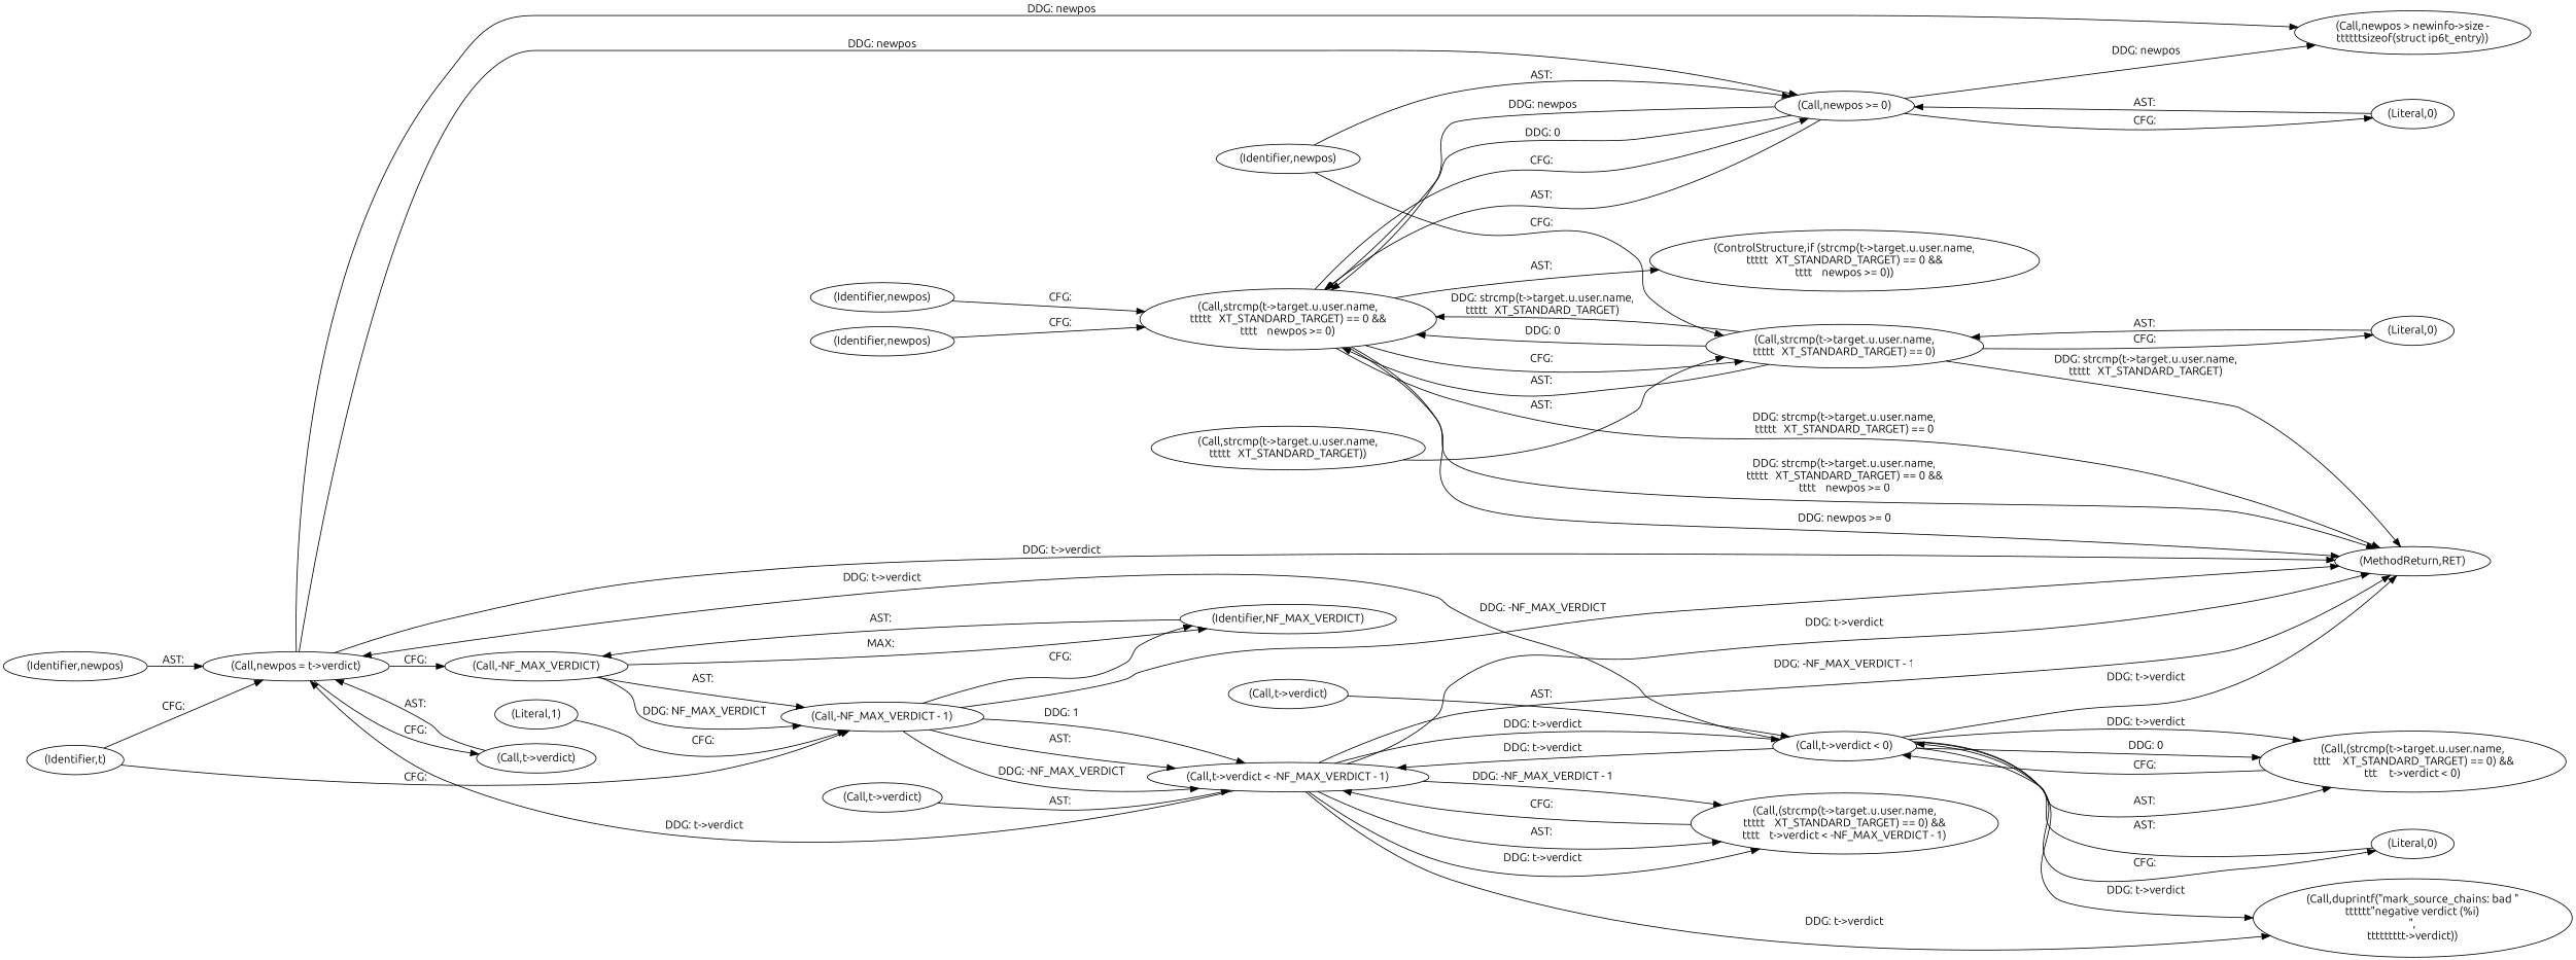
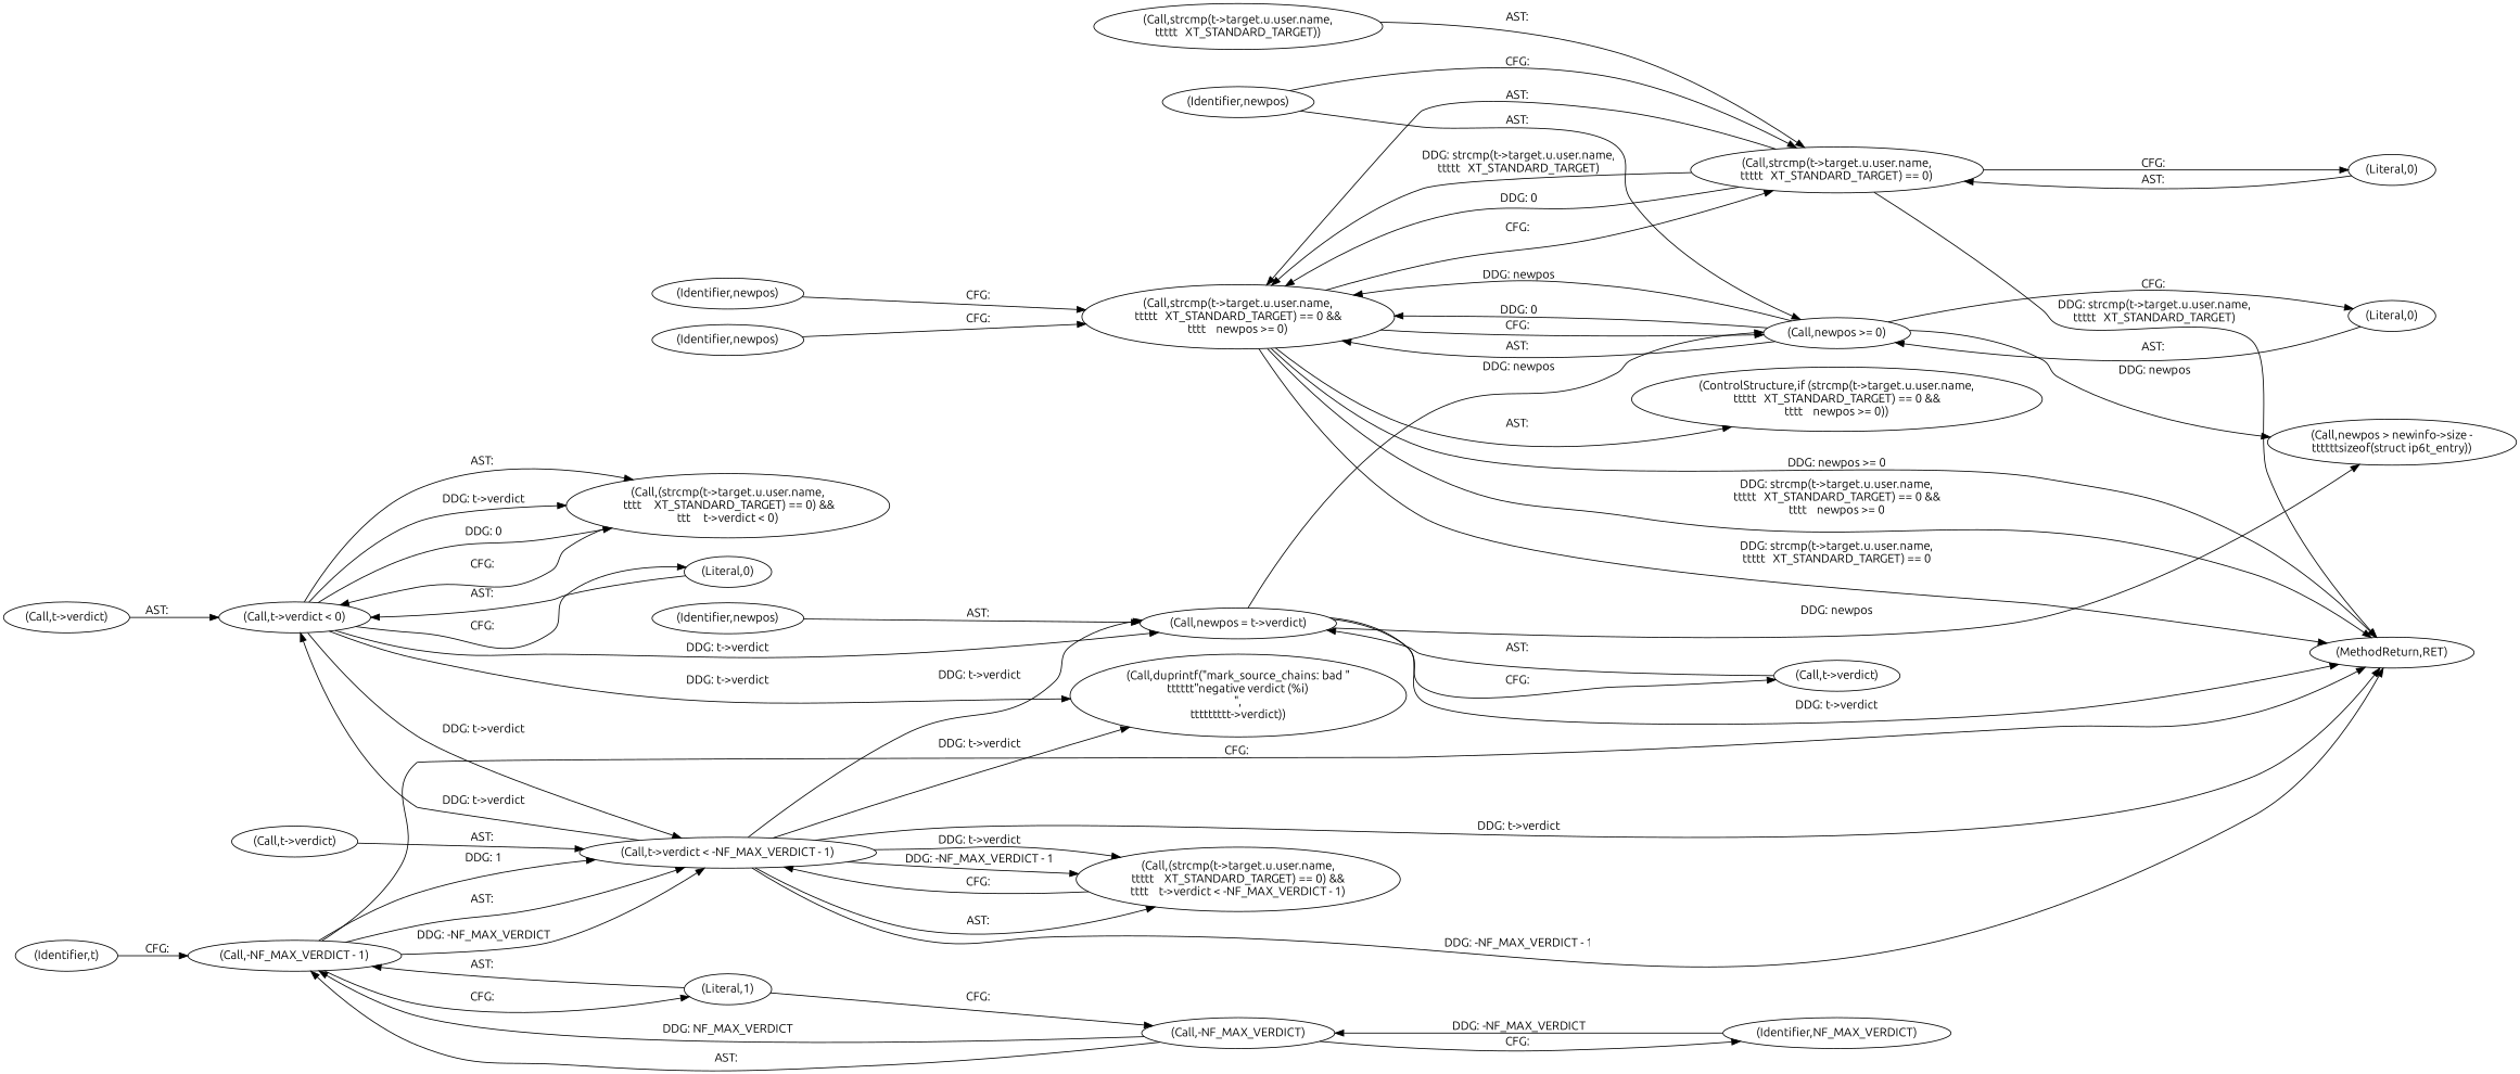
  digraph {
    fontname=Ubuntu
    rankdir=LR
    node [fontname=Ubuntu]
    edge [fontname=Ubuntu]
    n1 [label="(Call,strcmp(t->target.u.user.name,\n\t\t\t\t\t   XT_STANDARD_TARGET) == 0 &&\n\t\t\t\t    newpos >= 0)"]
    n2 [label="(Call,strcmp(t->target.u.user.name,\n\t\t\t\t\t   XT_STANDARD_TARGET) == 0)"]
    n3 [label="(Call,newpos >= 0)"]
    n4 [label="(ControlStructure,if (strcmp(t->target.u.user.name,\n\t\t\t\t\t   XT_STANDARD_TARGET) == 0 &&\n\t\t\t\t    newpos >= 0))"]
    n5 [label="(MethodReturn,RET)"]
    n6 [label="(Literal,0)"]
    n7 [label="(Literal,0)"]
    n8 [label="(Call,newpos > newinfo->size -\n\t\t\t\t\t\tsizeof(struct ip6t_entry))"]
    n9 [label="(Call,newpos = t->verdict)"]
    n10 [label="(Call,t->verdict)"]
    n11 [label="(Call,t->verdict < 0)"]
    n12 [label="(Call,t->verdict < -NF_MAX_VERDICT - 1)"]
    n13 [label="(Literal,0)"]
    n14 [label="(Call,duprintf(\"mark_source_chains: bad \"\n\t\t\t\t\t\t\"negative verdict (%i)\n\",\n\t\t\t\t\t\t\t\tt->verdict))"]
    n15 [label="(Call,(strcmp(t->target.u.user.name,\n \t\t\t\t     XT_STANDARD_TARGET) == 0) &&\n\t\t\t     t->verdict < 0)"]
    n16 [label="(Call,(strcmp(t->target.u.user.name,\n\t\t\t\t\t    XT_STANDARD_TARGET) == 0) &&\n\t\t\t\t    t->verdict < -NF_MAX_VERDICT - 1)"]
    n17 [label="(Call,-NF_MAX_VERDICT - 1)"]
    n18 [label="(Literal,1)"]
    n19 [label="(Call,-NF_MAX_VERDICT)"]
    n20 [label="(Identifier,NF_MAX_VERDICT)"]
    n21 [label="(Call,t->verdict)"]
    n22 [label="(Identifier,newpos)"]
    n23 [label="(Call,t->verdict)"]
    n24 [label="(Call,strcmp(t->target.u.user.name,\n\t\t\t\t\t   XT_STANDARD_TARGET))"]
    n25 [label="(Identifier,newpos)"]
    n26 [label="(Identifier,newpos)"]
    n27 [label="(Identifier,t)"]
    n28 [label="(Identifier,newpos)"]
    n1 -> n2 [label="CFG: "]
    n1 -> n3 [label="CFG: "]
    n1 -> n4 [label="AST: "]
    n1 -> n5 [label="DDG: strcmp(t->target.u.user.name,\n\t\t\t\t\t   XT_STANDARD_TARGET) == 0 &&\n\t\t\t\t    newpos >= 0"]
    n1 -> n5 [label="DDG: newpos >= 0"]
    n1 -> n5 [label="DDG: strcmp(t->target.u.user.name,\n\t\t\t\t\t   XT_STANDARD_TARGET) == 0"]
    n2 -> n1 [label="AST: "]
    n2 -> n1 [label="DDG: strcmp(t->target.u.user.name,\n\t\t\t\t\t   XT_STANDARD_TARGET)"]
    n2 -> n1 [label="DDG: 0"]
    n2 -> n5 [label="DDG: strcmp(t->target.u.user.name,\n\t\t\t\t\t   XT_STANDARD_TARGET)"]
    n2 -> n6 [label="CFG: "]
    n3 -> n1 [label="AST: "]
    n3 -> n1 [label="DDG: newpos"]
    n3 -> n1 [label="DDG: 0"]
    n3 -> n7 [label="CFG: "]
    n3 -> n8 [label="DDG: newpos"]
    n6 -> n2 [label="AST: "]
    n7 -> n3 [label="AST: "]
    n9 -> n3 [label="DDG: newpos"]
    n9 -> n5 [label="DDG: t->verdict"]
    n9 -> n8 [label="DDG: newpos"]
    n9 -> n10 [label="CFG: "]
    n10 -> n9 [label="AST: "]
-   n11 -> n5 [label="DDG: t->verdict"]
    n11 -> n9 [label="DDG: t->verdict"]
    n11 -> n12 [label="DDG: t->verdict"]
    n11 -> n13 [label="CFG: "]
    n11 -> n14 [label="DDG: t->verdict"]
    n11 -> n15 [label="AST: "]
    n11 -> n15 [label="DDG: t->verdict"]
    n11 -> n15 [label="DDG: 0"]
    n12 -> n5 [label="DDG: -NF_MAX_VERDICT - 1"]
    n12 -> n5 [label="DDG: t->verdict"]
    n12 -> n9 [label="DDG: t->verdict"]
    n12 -> n11 [label="DDG: t->verdict"]
    n12 -> n14 [label="DDG: t->verdict"]
    n12 -> n16 [label="AST: "]
    n12 -> n16 [label="DDG: t->verdict"]
    n12 -> n16 [label="DDG: -NF_MAX_VERDICT - 1"]
    n13 -> n11 [label="AST: "]
    n15 -> n11 [label="CFG: "]
    n16 -> n12 [label="CFG: "]
-   n17 -> n5 [label="DDG: -NF_MAX_VERDICT"]
+   n17 -> n5 [label="CFG: "]
    n17 -> n12 [label="AST: "]
    n17 -> n12 [label="DDG: -NF_MAX_VERDICT"]
    n17 -> n12 [label="DDG: 1"]
-   n17 -> n20 [label="CFG: "]
-   n18 -> n17 [label="CFG: "]
-   n9 -> n19 [label="CFG: "]
+   n17 -> n18 [label="CFG: "]
+   n18 -> n17 [label="AST: "]
+   n18 -> n19 [label="CFG: "]
    n19 -> n17 [label="AST: "]
    n19 -> n17 [label="DDG: NF_MAX_VERDICT"]
-   n19 -> n20 [label="MAX: "]
-   n20 -> n19 [label="AST: "]
+   n19 -> n20 [label="CFG: "]
+   n20 -> n19 [label="DDG: -NF_MAX_VERDICT"]
    n21 -> n11 [label="AST: "]
    n22 -> n2 [label="CFG: "]
    n22 -> n3 [label="AST: "]
    n23 -> n12 [label="AST: "]
    n24 -> n2 [label="AST: "]
    n25 -> n9 [label="AST: "]
    n26 -> n1 [label="CFG: "]
-   n27 -> n9 [label="CFG: "]
    n27 -> n17 [label="CFG: "]
    n28 -> n1 [label="CFG: "]
  }
